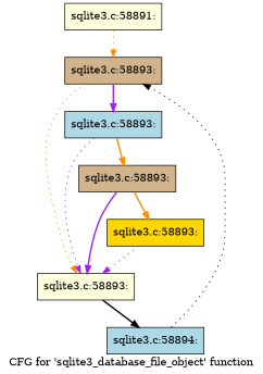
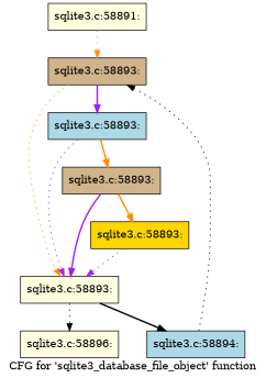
  digraph {
    label="CFG for 'sqlite3_database_file_object' function"
    node [shape=record style=filled fillcolor=lightyellow]
    edge [color=darkorange style=dotted]
    n1 [label="{sqlite3.c:58891:}"]
    n2 [label="{sqlite3.c:58893:}" fillcolor=tan]
    n3 [label="{sqlite3.c:58893:}"]
    n4 [label="{sqlite3.c:58893:}" fillcolor=lightblue]
    n5 [label="{sqlite3.c:58894:}" fillcolor=lightblue]
+   n6 [label="{sqlite3.c:58896:}"]
    n7 [label="{sqlite3.c:58893:}" fillcolor=tan]
    n8 [label="{sqlite3.c:58893:}" fillcolor=gold]
    n1 -> n2
    n2 -> n3
    n2 -> n4 [color=purple style=bold]
    n3 -> n5 [color=black style=bold]
+   n3 -> n6 [color=black]
    n4 -> n3 [color=purple]
    n4 -> n7 [style=bold]
    n5 -> n2 [color=black]
    n7 -> n3 [color=purple style=bold]
    n7 -> n8 [style=bold]
    n8 -> n3 [color=purple]
  }
